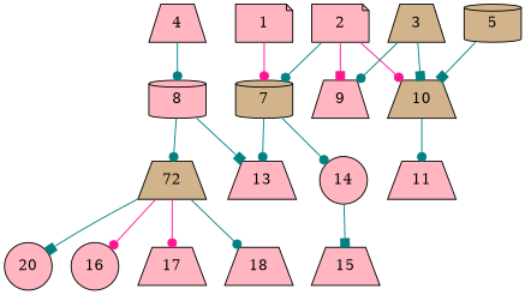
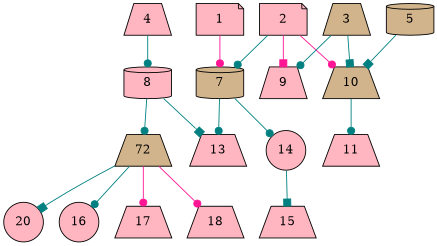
  digraph {
    node [alpha=0.16 fillcolor=lightpink shape=trapezium style=filled]
    edge [arrowhead=dot color=teal]
    1 [alpha=0.01 expect_size=45364224 shape=note]
    7 [alpha=0.08 expect_size=35323904 fillcolor=tan shape=cylinder]
    13 [alpha=0.14 expect_size=37744640]
    14 [expect_size=43868160 shape=circle]
    15 [alpha=0.19 expect_size=49866752]
    2 [alpha=0.05 expect_size=35166208 shape=note]
    9 [alpha=0.18 expect_size=34161664]
    10 [alpha=0.19 expect_size=47393792 fillcolor=tan]
    11 [expect_size=24184832]
    3 [alpha=0.03 expect_size=30036992 fillcolor=tan]
    4 [alpha=0.03 expect_size=14723072]
    8 [alpha=0.09 expect_size=18299904 shape=cylinder]
    n13 [expect_size=25921536 fillcolor=tan label=72]
    16 [alpha=0.14 expect_size=38021120 shape=circle]
    17 [alpha=0.13 expect_size=34263040]
    18 [alpha=0.11 expect_size=5634048]
    20 [alpha=0.02 expect_size=22896640 shape=circle]
    5 [alpha=0.15 expect_size=28294144 fillcolor=tan shape=cylinder]
    1 -> 7 [color=deeppink]
    7 -> 13
    7 -> 14
    14 -> 15 [arrowhead=box]
    2 -> 7
    2 -> 9 [arrowhead=box color=deeppink]
    2 -> 10 [color=deeppink]
    10 -> 11
    3 -> 9
    3 -> 10 [arrowhead=box]
    4 -> 8
    8 -> 13 [arrowhead=box]
    8 -> n13
-   n13 -> 16 [color=deeppink]
+   n13 -> 16
    n13 -> 17 [color=deeppink]
-   n13 -> 18
+   n13 -> 18 [color=deeppink]
    n13 -> 20 [arrowhead=box]
    5 -> 10 [arrowhead=box]
  }
